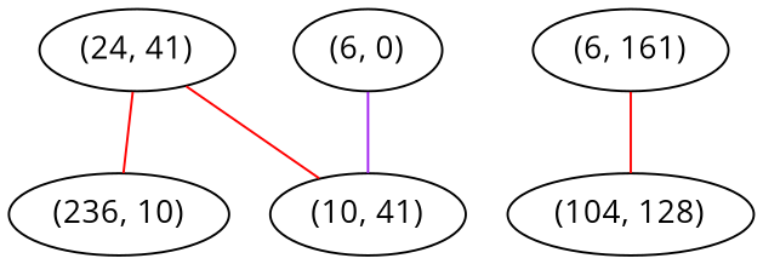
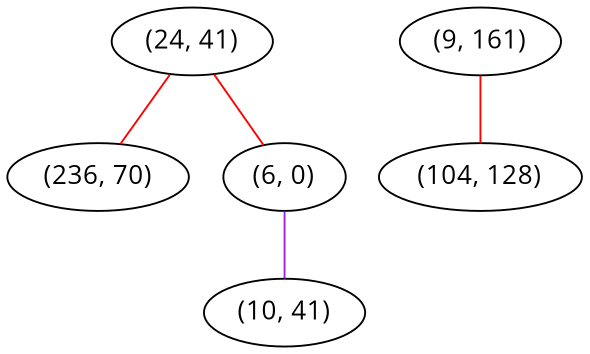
  graph {
    fontname="Open Sans"
    node [fontname="Open Sans"]
    edge [color=red fontname="Open Sans" weight=1]
    "(24, 41)"
-   "(236, 10)"
+   "(236, 10)" [label="(236, 70)"]
    "(10, 41)"
    n4 [label="(104, 128)"]
    n5 [label="(6, 0)"]
-   "(9, 161)" [label="(6, 161)"]
+   "(9, 161)"
    "(24, 41)" -- "(236, 10)"
-   "(24, 41)" -- "(10, 41)"
+   "(24, 41)" -- n5
    n5 -- "(10, 41)" [color=purple weight=4]
    "(9, 161)" -- n4
  }
